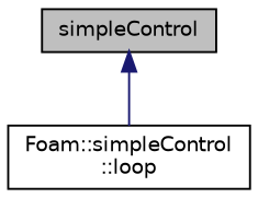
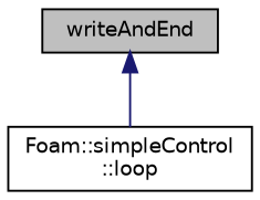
  digraph {
    rankdir=TB
    node [color=black fontname=Helvetica fontsize=10 shape=record]
-   n1 [fillcolor=grey75 fontcolor=black height=0.2 label=simpleControl style=filled width=0.4]
+   n1 [fillcolor=grey75 fontcolor=black height=0.2 label=writeAndEnd style=filled width=0.4]
    n2 [height=0.2 label="Foam::simpleControl\l::loop" width=0.4]
    n1 -> n2 [color=midnightblue dir=back fontname=Helvetica fontsize=10 labelfontname=Helvetica labelfontsize=10 style=solid]
  }
